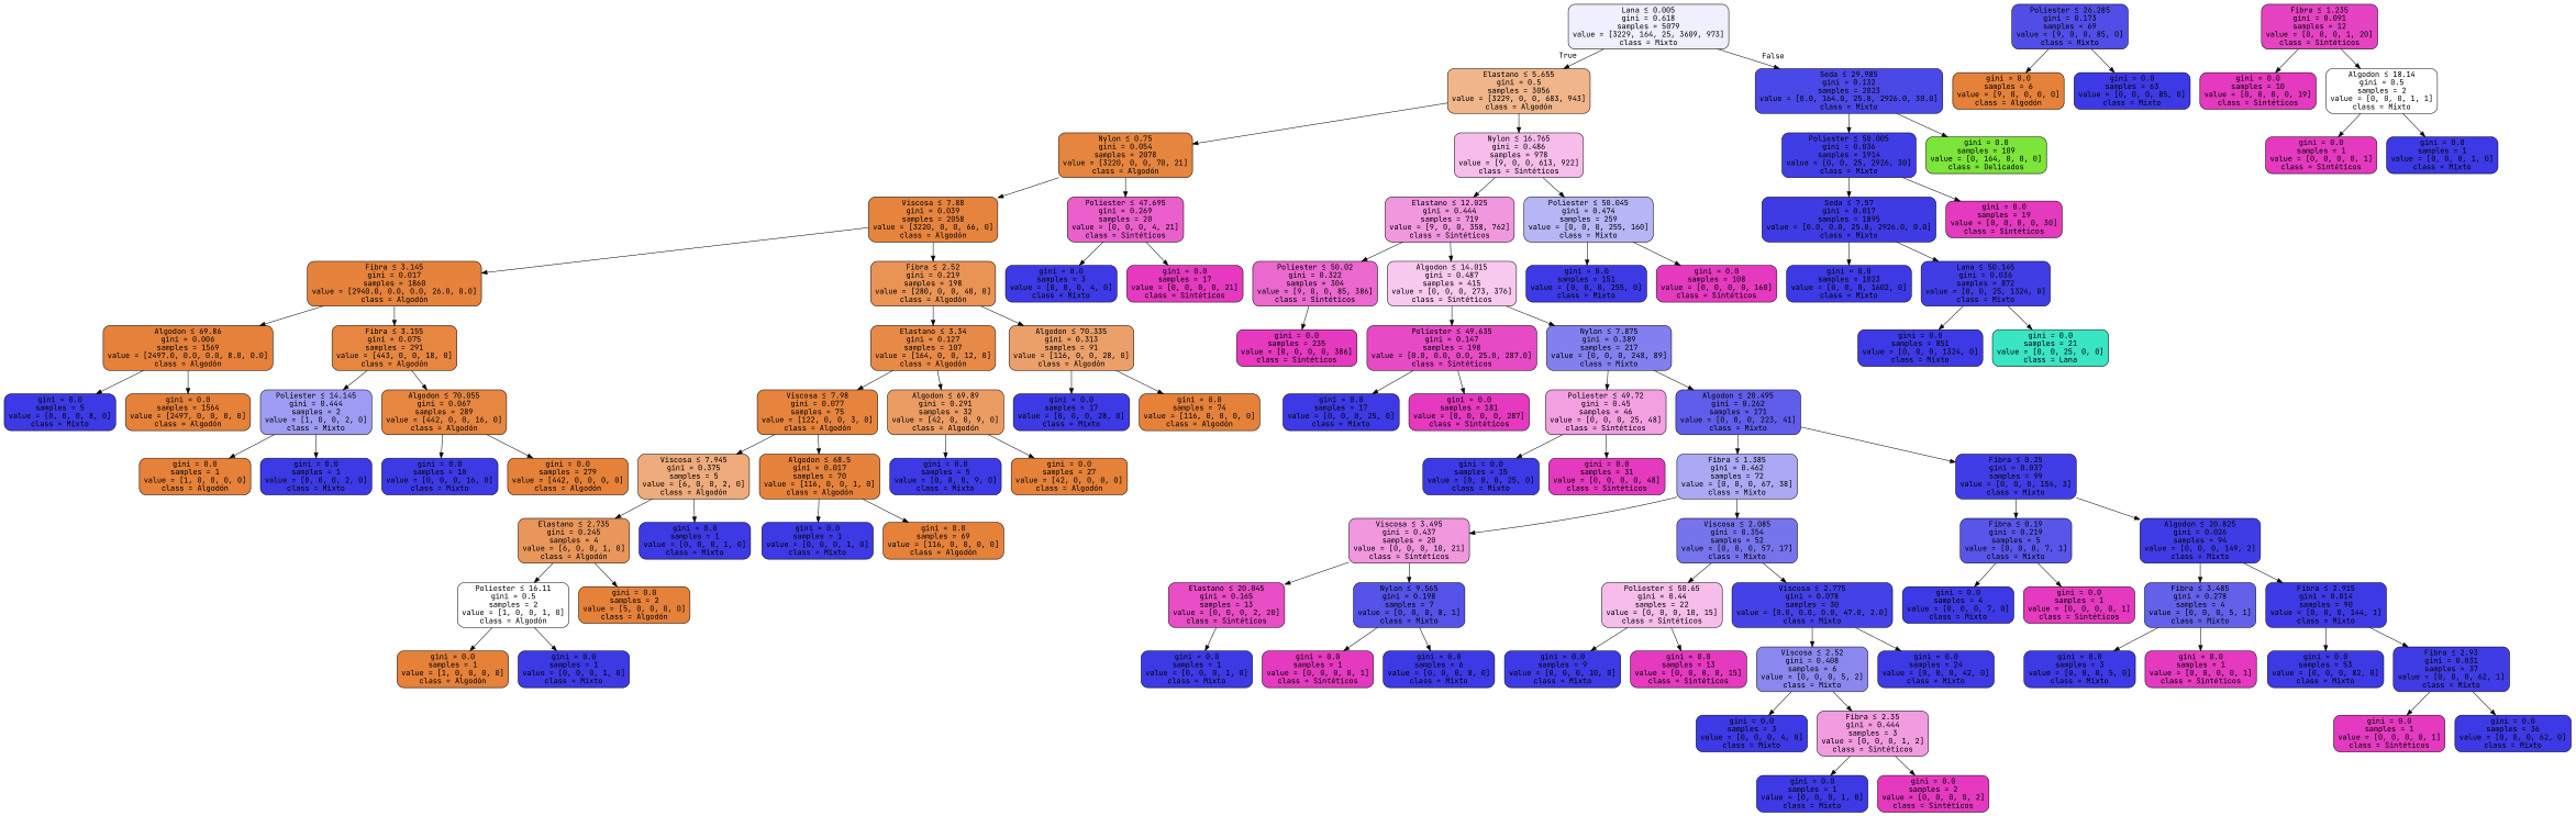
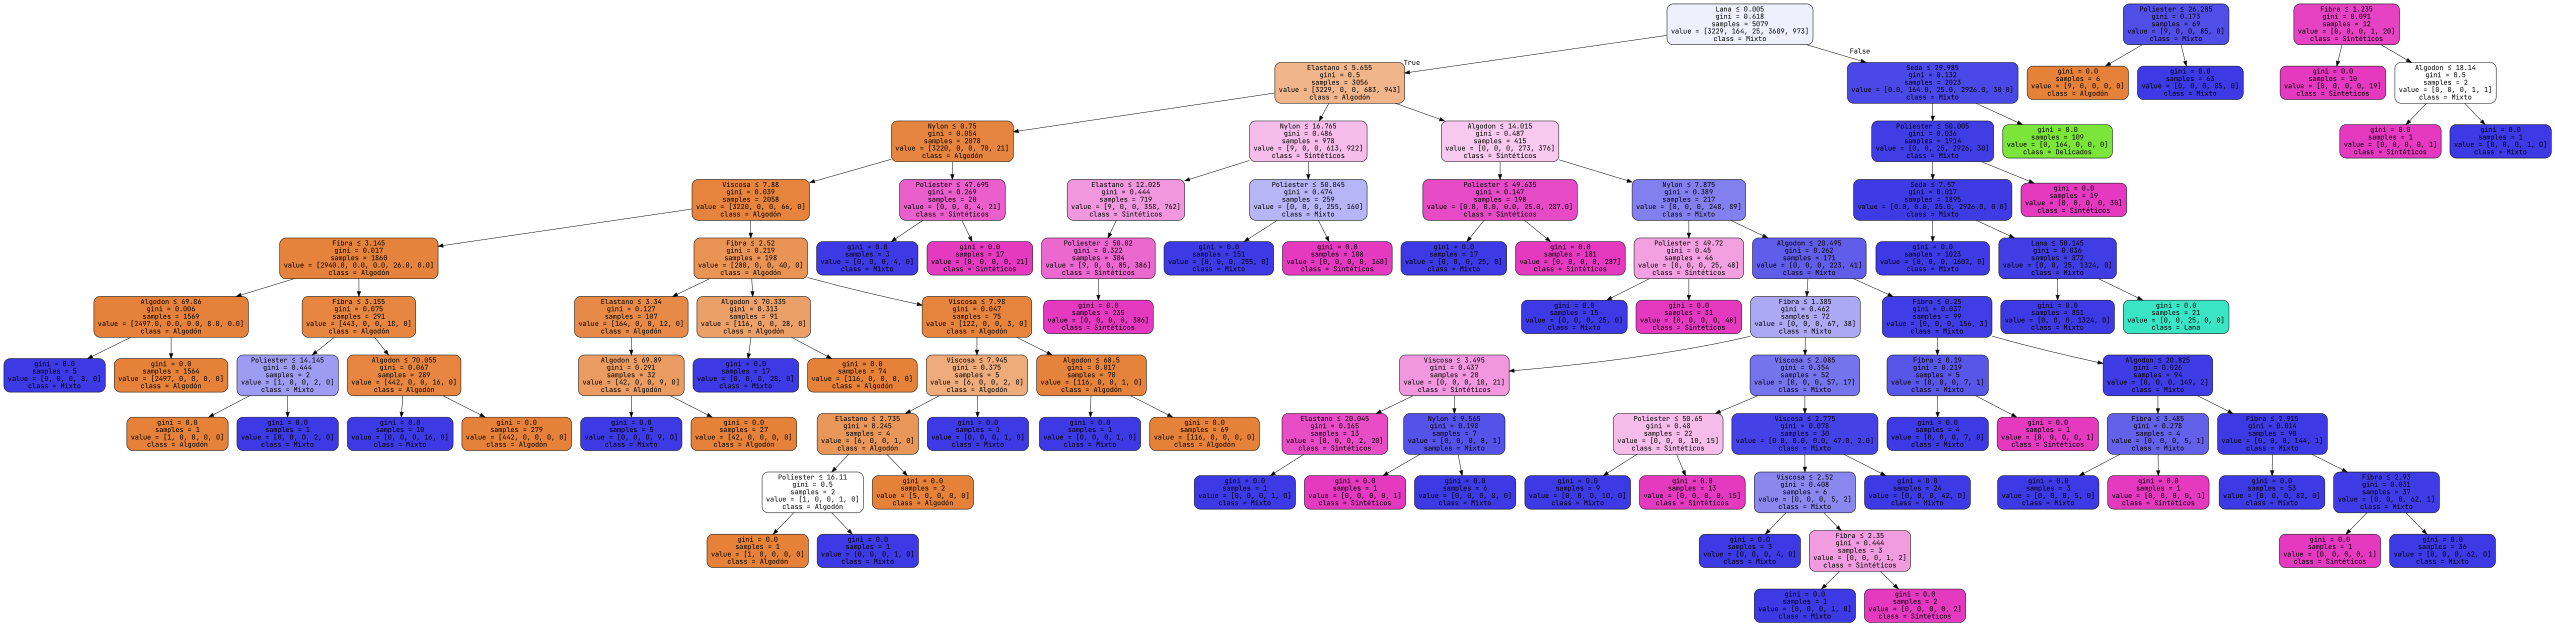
  digraph {
    fontname="JetBrains Mono"
    node [color=black fillcolor="#3c39e5" fontname="JetBrains Mono" shape=box style="filled, rounded"]
    edge [fontname="JetBrains Mono"]
    n1 [fillcolor="#efeffd" label=<Lana &le; 0.005<br/>gini = 0.618<br/>samples = 5079<br/>value = [3229, 164, 25, 3609, 973]<br/>class = Mixto>]
    n2 [fillcolor="#f0b58b" label=<Elastano &le; 5.655<br/>gini = 0.5<br/>samples = 3056<br/>value = [3229, 0, 0, 683, 943]<br/>class = Algodón>]
    n3 [fillcolor="#4a48e7" label=<Seda &le; 29.985<br/>gini = 0.132<br/>samples = 2023<br/>value = [0.0, 164.0, 25.0, 2926.0, 30.0]<br/>class = Mixto>]
    n4 [fillcolor="#e6853f" label=<Nylon &le; 0.75<br/>gini = 0.054<br/>samples = 2078<br/>value = [3220, 0, 0, 70, 21]<br/>class = Algodón>]
    n5 [fillcolor="#f6bdea" label=<Nylon &le; 16.765<br/>gini = 0.486<br/>samples = 978<br/>value = [9, 0, 0, 613, 922]<br/>class = Sintéticos>]
    n6 [fillcolor="#403de5" label=<Poliester &le; 50.005<br/>gini = 0.036<br/>samples = 1914<br/>value = [0, 0, 25, 2926, 30]<br/>class = Mixto>]
    n7 [fillcolor="#7be539" label=<gini = 0.0<br/>samples = 109<br/>value = [0, 164, 0, 0, 0]<br/>class = Delicados>]
    n8 [fillcolor="#e6843d" label=<Viscosa &le; 7.88<br/>gini = 0.039<br/>samples = 2058<br/>value = [3220, 0, 0, 66, 0]<br/>class = Algodón>]
    n9 [fillcolor="#ea5fcc" label=<Poliester &le; 47.695<br/>gini = 0.269<br/>samples = 20<br/>value = [0, 0, 0, 4, 21]<br/>class = Sintéticos>]
    n10 [fillcolor="#f197de" label=<Elastano &le; 12.025<br/>gini = 0.444<br/>samples = 719<br/>value = [9, 0, 0, 358, 762]<br/>class = Sintéticos>]
    n11 [fillcolor="#b6b5f5" label=<Poliester &le; 50.045<br/>gini = 0.474<br/>samples = 259<br/>value = [0, 0, 0, 255, 160]<br/>class = Mixto>]
    n12 [fillcolor="#e5823b" label=<Fibra &le; 3.145<br/>gini = 0.017<br/>samples = 1860<br/>value = [2940.0, 0.0, 0.0, 26.0, 0.0]<br/>class = Algodón>]
    n13 [fillcolor="#e99355" label=<Fibra &le; 2.52<br/>gini = 0.219<br/>samples = 198<br/>value = [280, 0, 0, 40, 0]<br/>class = Algodón>]
    n14 [label=<gini = 0.0<br/>samples = 3<br/>value = [0, 0, 0, 4, 0]<br/>class = Mixto>]
    n15 [fillcolor="#e539c0" label=<gini = 0.0<br/>samples = 17<br/>value = [0, 0, 0, 0, 21]<br/>class = Sintéticos>]
    n16 [fillcolor="#e5813a" label=<Algodon &le; 69.86<br/>gini = 0.006<br/>samples = 1569<br/>value = [2497.0, 0.0, 0.0, 8.0, 0.0]<br/>class = Algodón>]
    n17 [fillcolor="#e68641" label=<Fibra &le; 3.155<br/>gini = 0.075<br/>samples = 291<br/>value = [443, 0, 0, 18, 0]<br/>class = Algodón>]
    n18 [fillcolor="#e78a47" label=<Elastano &le; 3.34<br/>gini = 0.127<br/>samples = 107<br/>value = [164, 0, 0, 12, 0]<br/>class = Algodón>]
    n19 [fillcolor="#eb9f69" label=<Algodon &le; 70.335<br/>gini = 0.313<br/>samples = 91<br/>value = [116, 0, 0, 28, 0]<br/>class = Algodón>]
    n20 [label=<gini = 0.0<br/>samples = 5<br/>value = [0, 0, 0, 8, 0]<br/>class = Mixto>]
    n21 [fillcolor="#e58139" label=<gini = 0.0<br/>samples = 1564<br/>value = [2497, 0, 0, 0, 0]<br/>class = Algodón>]
    n22 [fillcolor="#9e9cf2" label=<Poliester &le; 14.145<br/>gini = 0.444<br/>samples = 2<br/>value = [1, 0, 0, 2, 0]<br/>class = Mixto>]
    n23 [fillcolor="#e68640" label=<Algodon &le; 70.055<br/>gini = 0.067<br/>samples = 289<br/>value = [442, 0, 0, 16, 0]<br/>class = Algodón>]
    n24 [fillcolor="#e58139" label=<gini = 0.0<br/>samples = 1<br/>value = [1, 0, 0, 0, 0]<br/>class = Algodón>]
    n25 [label=<gini = 0.0<br/>samples = 1<br/>value = [0, 0, 0, 2, 0]<br/>class = Mixto>]
    n26 [label=<gini = 0.0<br/>samples = 10<br/>value = [0, 0, 0, 16, 0]<br/>class = Mixto>]
    n27 [fillcolor="#e58139" label=<gini = 0.0<br/>samples = 279<br/>value = [442, 0, 0, 0, 0]<br/>class = Algodón>]
-   n28 [fillcolor="#e6843e" label=<Viscosa &le; 7.98<br/>gini = 0.077<br/>samples = 75<br/>value = [122, 0, 0, 3, 0]<br/>class = Algodón>]
+   n28 [fillcolor="#e6843e" label=<Viscosa &le; 7.98<br/>gini = 0.047<br/>samples = 75<br/>value = [122, 0, 0, 3, 0]<br/>class = Algodón>]
    n29 [fillcolor="#eb9c63" label=<Algodon &le; 69.89<br/>gini = 0.291<br/>samples = 32<br/>value = [42, 0, 0, 9, 0]<br/>class = Algodón>]
    n30 [label=<gini = 0.0<br/>samples = 17<br/>value = [0, 0, 0, 28, 0]<br/>class = Mixto>]
    n31 [fillcolor="#e58139" label=<gini = 0.0<br/>samples = 74<br/>value = [116, 0, 0, 0, 0]<br/>class = Algodón>]
    n32 [fillcolor="#eeab7b" label=<Viscosa &le; 7.945<br/>gini = 0.375<br/>samples = 5<br/>value = [6, 0, 0, 2, 0]<br/>class = Algodón>]
    n33 [fillcolor="#e5823b" label=<Algodon &le; 68.5<br/>gini = 0.017<br/>samples = 70<br/>value = [116, 0, 0, 1, 0]<br/>class = Algodón>]
    n34 [label=<gini = 0.0<br/>samples = 5<br/>value = [0, 0, 0, 9, 0]<br/>class = Mixto>]
    n35 [fillcolor="#e58139" label=<gini = 0.0<br/>samples = 27<br/>value = [42, 0, 0, 0, 0]<br/>class = Algodón>]
    n36 [fillcolor="#e9965a" label=<Elastano &le; 2.735<br/>gini = 0.245<br/>samples = 4<br/>value = [6, 0, 0, 1, 0]<br/>class = Algodón>]
    n37 [label=<gini = 0.0<br/>samples = 1<br/>value = [0, 0, 0, 1, 0]<br/>class = Mixto>]
    n38 [label=<gini = 0.0<br/>samples = 1<br/>value = [0, 0, 0, 1, 0]<br/>class = Mixto>]
    n39 [fillcolor="#e58139" label=<gini = 0.0<br/>samples = 69<br/>value = [116, 0, 0, 0, 0]<br/>class = Algodón>]
    n40 [fillcolor="#ffffff" label=<Poliester &le; 16.11<br/>gini = 0.5<br/>samples = 2<br/>value = [1, 0, 0, 1, 0]<br/>class = Algodón>]
    n41 [fillcolor="#e58139" label=<gini = 0.0<br/>samples = 2<br/>value = [5, 0, 0, 0, 0]<br/>class = Algodón>]
    n42 [fillcolor="#e58139" label=<gini = 0.0<br/>samples = 1<br/>value = [1, 0, 0, 0, 0]<br/>class = Algodón>]
    n43 [label=<gini = 0.0<br/>samples = 1<br/>value = [0, 0, 0, 1, 0]<br/>class = Mixto>]
    n44 [fillcolor="#eb68cf" label=<Poliester &le; 50.02<br/>gini = 0.322<br/>samples = 304<br/>value = [9, 0, 0, 85, 386]<br/>class = Sintéticos>]
    n45 [fillcolor="#f8c9ee" label=<Algodon &le; 14.015<br/>gini = 0.487<br/>samples = 415<br/>value = [0, 0, 0, 273, 376]<br/>class = Sintéticos>]
    n46 [label=<gini = 0.0<br/>samples = 151<br/>value = [0, 0, 0, 255, 0]<br/>class = Mixto>]
    n47 [fillcolor="#e539c0" label=<gini = 0.0<br/>samples = 108<br/>value = [0, 0, 0, 0, 160]<br/>class = Sintéticos>]
    n48 [fillcolor="#e539c0" label=<gini = 0.0<br/>samples = 235<br/>value = [0, 0, 0, 0, 386]<br/>class = Sintéticos>]
    n49 [fillcolor="#e74ac5" label=<Poliester &le; 49.635<br/>gini = 0.147<br/>samples = 198<br/>value = [0.0, 0.0, 0.0, 25.0, 287.0]<br/>class = Sintéticos>]
    n50 [fillcolor="#8280ee" label=<Nylon &le; 7.875<br/>gini = 0.389<br/>samples = 217<br/>value = [0, 0, 0, 248, 89]<br/>class = Mixto>]
    n51 [fillcolor="#514ee8" label=<Poliester &le; 26.285<br/>gini = 0.173<br/>samples = 69<br/>value = [9, 0, 0, 85, 0]<br/>class = Mixto>]
    n52 [fillcolor="#e58139" label=<gini = 0.0<br/>samples = 6<br/>value = [9, 0, 0, 0, 0]<br/>class = Algodón>]
    n53 [label=<gini = 0.0<br/>samples = 63<br/>value = [0, 0, 0, 85, 0]<br/>class = Mixto>]
    n54 [label=<gini = 0.0<br/>samples = 17<br/>value = [0, 0, 0, 25, 0]<br/>class = Mixto>]
    n55 [fillcolor="#e539c0" label=<gini = 0.0<br/>samples = 181<br/>value = [0, 0, 0, 0, 287]<br/>class = Sintéticos>]
    n56 [fillcolor="#f3a0e1" label=<Poliester &le; 49.72<br/>gini = 0.45<br/>samples = 46<br/>value = [0, 0, 0, 25, 48]<br/>class = Sintéticos>]
    n57 [fillcolor="#605dea" label=<Algodon &le; 20.495<br/>gini = 0.262<br/>samples = 171<br/>value = [0, 0, 0, 223, 41]<br/>class = Mixto>]
    n58 [label=<gini = 0.0<br/>samples = 15<br/>value = [0, 0, 0, 25, 0]<br/>class = Mixto>]
    n59 [fillcolor="#e539c0" label=<gini = 0.0<br/>samples = 31<br/>value = [0, 0, 0, 0, 48]<br/>class = Sintéticos>]
    n60 [fillcolor="#aba9f4" label=<Fibra &le; 1.385<br/>gini = 0.462<br/>samples = 72<br/>value = [0, 0, 0, 67, 38]<br/>class = Mixto>]
    n61 [fillcolor="#403de6" label=<Fibra &le; 0.25<br/>gini = 0.037<br/>samples = 99<br/>value = [0, 0, 0, 156, 3]<br/>class = Mixto>]
    n62 [fillcolor="#f197de" label=<Viscosa &le; 3.495<br/>gini = 0.437<br/>samples = 20<br/>value = [0, 0, 0, 10, 21]<br/>class = Sintéticos>]
    n63 [fillcolor="#7674ed" label=<Viscosa &le; 2.085<br/>gini = 0.354<br/>samples = 52<br/>value = [0, 0, 0, 57, 17]<br/>class = Mixto>]
    n64 [fillcolor="#5855e9" label=<Fibra &le; 0.19<br/>gini = 0.219<br/>samples = 5<br/>value = [0, 0, 0, 7, 1]<br/>class = Mixto>]
    n65 [fillcolor="#3f3ce5" label=<Algodon &le; 20.825<br/>gini = 0.026<br/>samples = 94<br/>value = [0, 0, 0, 149, 2]<br/>class = Mixto>]
    n66 [fillcolor="#e84dc6" label=<Elastano &le; 20.045<br/>gini = 0.165<br/>samples = 13<br/>value = [0, 0, 0, 2, 20]<br/>class = Sintéticos>]
-   n67 [fillcolor="#5452e8" label=<Nylon &le; 9.565<br/>gini = 0.198<br/>samples = 7<br/>value = [0, 0, 0, 8, 1]<br/>class = Mixto>]
-   n68 [fillcolor="#f6bdea" label=<Poliester &le; 50.65<br/>gini = 0.44<br/>samples = 22<br/>value = [0, 0, 0, 10, 15]<br/>class = Sintéticos>]
+   n67 [fillcolor="#5452e8" label=<Nylon &le; 9.565<br/>gini = 0.198<br/>samples = 7<br/>value = [0, 0, 0, 8, 1]<br/>samples = Mixto>]
+   n68 [fillcolor="#f6bdea" label=<Poliester &le; 50.65<br/>gini = 0.48<br/>samples = 22<br/>value = [0, 0, 0, 10, 15]<br/>class = Sintéticos>]
    n69 [fillcolor="#4441e6" label=<Viscosa &le; 2.775<br/>gini = 0.078<br/>samples = 30<br/>value = [0.0, 0.0, 0.0, 47.0, 2.0]<br/>class = Mixto>]
    n70 [label=<gini = 0.0<br/>samples = 1<br/>value = [0, 0, 0, 1, 0]<br/>class = Mixto>]
    n71 [fillcolor="#e539c0" label=<gini = 0.0<br/>samples = 1<br/>value = [0, 0, 0, 0, 1]<br/>class = Sintéticos>]
    n72 [label=<gini = 0.0<br/>samples = 6<br/>value = [0, 0, 0, 8, 0]<br/>class = Mixto>]
    n73 [fillcolor="#e643c3" label=<Fibra &le; 1.235<br/>gini = 0.091<br/>samples = 12<br/>value = [0, 0, 0, 1, 20]<br/>class = Sintéticos>]
    n74 [fillcolor="#e539c0" label=<gini = 0.0<br/>samples = 10<br/>value = [0, 0, 0, 0, 19]<br/>class = Sintéticos>]
    n75 [fillcolor="#ffffff" label=<Algodon &le; 18.14<br/>gini = 0.5<br/>samples = 2<br/>value = [0, 0, 0, 1, 1]<br/>class = Mixto>]
    n76 [fillcolor="#e539c0" label=<gini = 0.0<br/>samples = 1<br/>value = [0, 0, 0, 0, 1]<br/>class = Sintéticos>]
    n77 [label=<gini = 0.0<br/>samples = 1<br/>value = [0, 0, 0, 1, 0]<br/>class = Mixto>]
    n78 [label=<gini = 0.0<br/>samples = 9<br/>value = [0, 0, 0, 10, 0]<br/>class = Mixto>]
    n79 [fillcolor="#e539c0" label=<gini = 0.0<br/>samples = 13<br/>value = [0, 0, 0, 0, 15]<br/>class = Sintéticos>]
    n80 [fillcolor="#8a88ef" label=<Viscosa &le; 2.52<br/>gini = 0.408<br/>samples = 6<br/>value = [0, 0, 0, 5, 2]<br/>class = Mixto>]
    n81 [label=<gini = 0.0<br/>samples = 24<br/>value = [0, 0, 0, 42, 0]<br/>class = Mixto>]
    n82 [label=<gini = 0.0<br/>samples = 3<br/>value = [0, 0, 0, 4, 0]<br/>class = Mixto>]
    n83 [fillcolor="#f29ce0" label=<Fibra &le; 2.35<br/>gini = 0.444<br/>samples = 3<br/>value = [0, 0, 0, 1, 2]<br/>class = Sintéticos>]
    n84 [label=<gini = 0.0<br/>samples = 1<br/>value = [0, 0, 0, 1, 0]<br/>class = Mixto>]
    n85 [fillcolor="#e539c0" label=<gini = 0.0<br/>samples = 2<br/>value = [0, 0, 0, 0, 2]<br/>class = Sintéticos>]
    n86 [label=<gini = 0.0<br/>samples = 4<br/>value = [0, 0, 0, 7, 0]<br/>class = Mixto>]
    n87 [fillcolor="#e539c0" label=<gini = 0.0<br/>samples = 1<br/>value = [0, 0, 0, 0, 1]<br/>class = Sintéticos>]
    n88 [fillcolor="#6361ea" label=<Fibra &le; 3.485<br/>gini = 0.278<br/>samples = 4<br/>value = [0, 0, 0, 5, 1]<br/>class = Mixto>]
    n89 [fillcolor="#3d3ae5" label=<Fibra &le; 2.915<br/>gini = 0.014<br/>samples = 90<br/>value = [0, 0, 0, 144, 1]<br/>class = Mixto>]
    n90 [label=<gini = 0.0<br/>samples = 3<br/>value = [0, 0, 0, 5, 0]<br/>class = Mixto>]
    n91 [fillcolor="#e539c0" label=<gini = 0.0<br/>samples = 1<br/>value = [0, 0, 0, 0, 1]<br/>class = Sintéticos>]
    n92 [label=<gini = 0.0<br/>samples = 53<br/>value = [0, 0, 0, 82, 0]<br/>class = Mixto>]
    n93 [fillcolor="#3f3ce5" label=<Fibra &le; 2.93<br/>gini = 0.031<br/>samples = 37<br/>value = [0, 0, 0, 62, 1]<br/>class = Mixto>]
    n94 [fillcolor="#e539c0" label=<gini = 0.0<br/>samples = 1<br/>value = [0, 0, 0, 0, 1]<br/>class = Sintéticos>]
    n95 [label=<gini = 0.0<br/>samples = 36<br/>value = [0, 0, 0, 62, 0]<br/>class = Mixto>]
    n96 [fillcolor="#3e3be5" label=<Seda &le; 7.57<br/>gini = 0.017<br/>samples = 1895<br/>value = [0.0, 0.0, 25.0, 2926.0, 0.0]<br/>class = Mixto>]
    n97 [fillcolor="#e539c0" label=<gini = 0.0<br/>samples = 19<br/>value = [0, 0, 0, 0, 30]<br/>class = Sintéticos>]
    n98 [label=<gini = 0.0<br/>samples = 1023<br/>value = [0, 0, 0, 1602, 0]<br/>class = Mixto>]
    n99 [fillcolor="#403de5" label=<Lana &le; 50.145<br/>gini = 0.036<br/>samples = 872<br/>value = [0, 0, 25, 1324, 0]<br/>class = Mixto>]
    n100 [label=<gini = 0.0<br/>samples = 851<br/>value = [0, 0, 0, 1324, 0]<br/>class = Mixto>]
    n101 [fillcolor="#39e5c5" label=<gini = 0.0<br/>samples = 21<br/>value = [0, 0, 25, 0, 0]<br/>class = Lana>]
    n1 -> n2 [headlabel=True labelangle=45 labeldistance=2.5]
    n1 -> n3 [headlabel=False labelangle=-45 labeldistance=2.5]
    n2 -> n4
    n2 -> n5
    n3 -> n6
    n3 -> n7
    n4 -> n8
    n4 -> n9
    n5 -> n10
    n5 -> n11
    n6 -> n96
    n6 -> n97
    n8 -> n12
    n8 -> n13
    n9 -> n14
    n9 -> n15
    n10 -> n44
-   n10 -> n45
+   n2 -> n45
    n11 -> n46
    n11 -> n47
    n12 -> n16
    n12 -> n17
    n13 -> n18
    n13 -> n19
    n16 -> n20
    n16 -> n21
    n17 -> n22
    n17 -> n23
-   n18 -> n28
+   n13 -> n28
    n18 -> n29
    n19 -> n30
    n19 -> n31
    n22 -> n24
    n22 -> n25
    n23 -> n26
    n23 -> n27
    n28 -> n32
    n28 -> n33
    n29 -> n34
    n29 -> n35
    n32 -> n36
    n32 -> n37
    n33 -> n38
    n33 -> n39
    n36 -> n40
    n36 -> n41
    n40 -> n42
    n40 -> n43
    n44 -> n48
    n45 -> n49
    n45 -> n50
    n49 -> n54
    n49 -> n55
    n50 -> n56
    n50 -> n57
    n51 -> n52
    n51 -> n53
    n56 -> n58
    n56 -> n59
    n57 -> n60
    n57 -> n61
    n60 -> n62
    n60 -> n63
    n61 -> n64
    n61 -> n65
    n62 -> n66
    n62 -> n67
    n63 -> n68
    n63 -> n69
    n64 -> n86
    n64 -> n87
    n65 -> n88
    n65 -> n89
    n66 -> n70
    n67 -> n71
    n67 -> n72
    n68 -> n78
    n68 -> n79
    n69 -> n80
    n69 -> n81
    n73 -> n74
    n73 -> n75
    n75 -> n76
    n75 -> n77
    n80 -> n82
    n80 -> n83
    n83 -> n84
    n83 -> n85
    n88 -> n90
    n88 -> n91
    n89 -> n92
    n89 -> n93
    n93 -> n94
    n93 -> n95
    n96 -> n98
    n96 -> n99
    n99 -> n100
    n99 -> n101
  }
